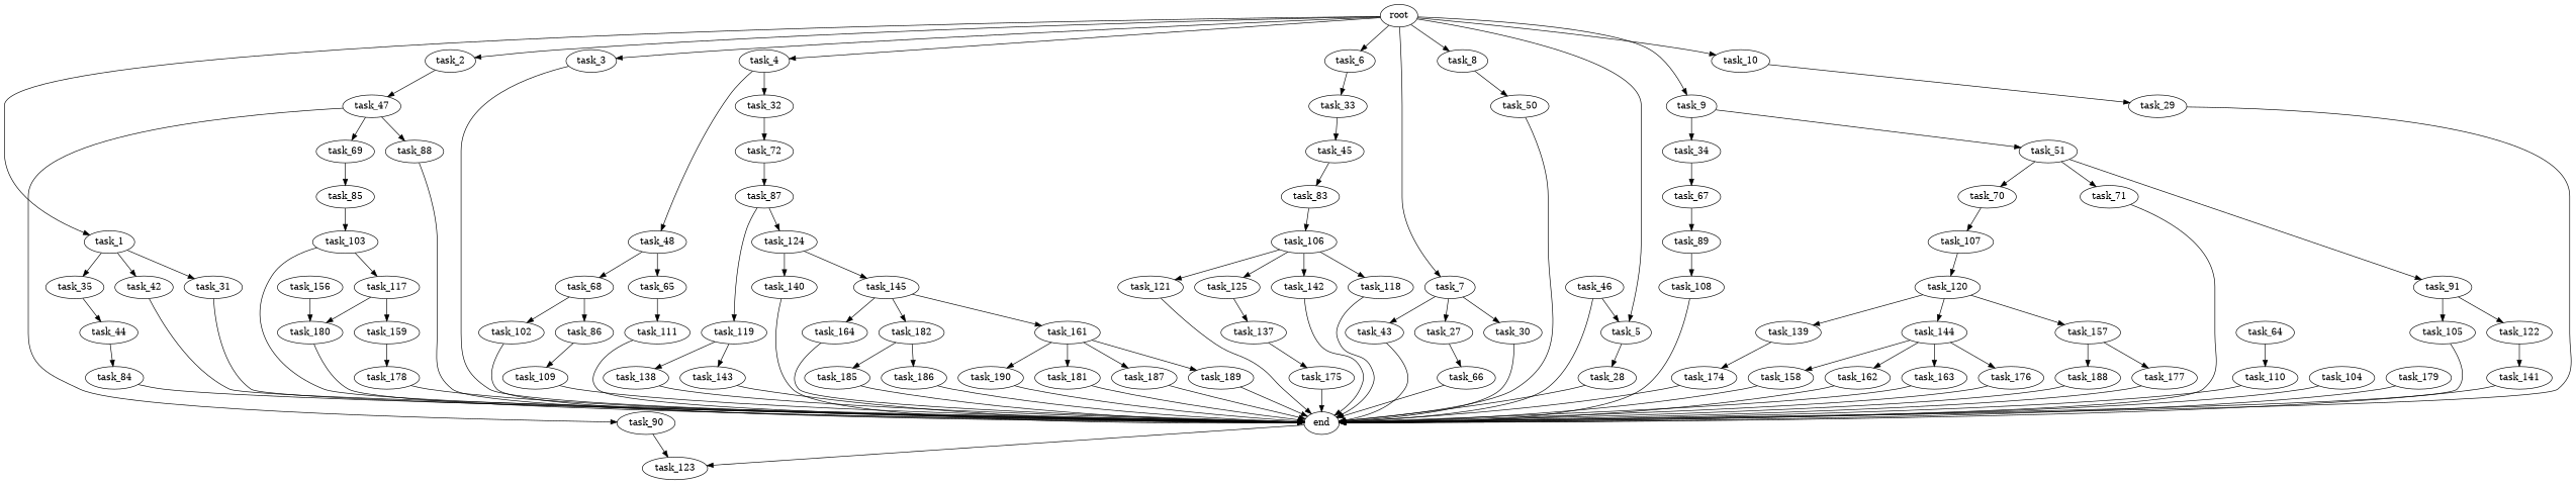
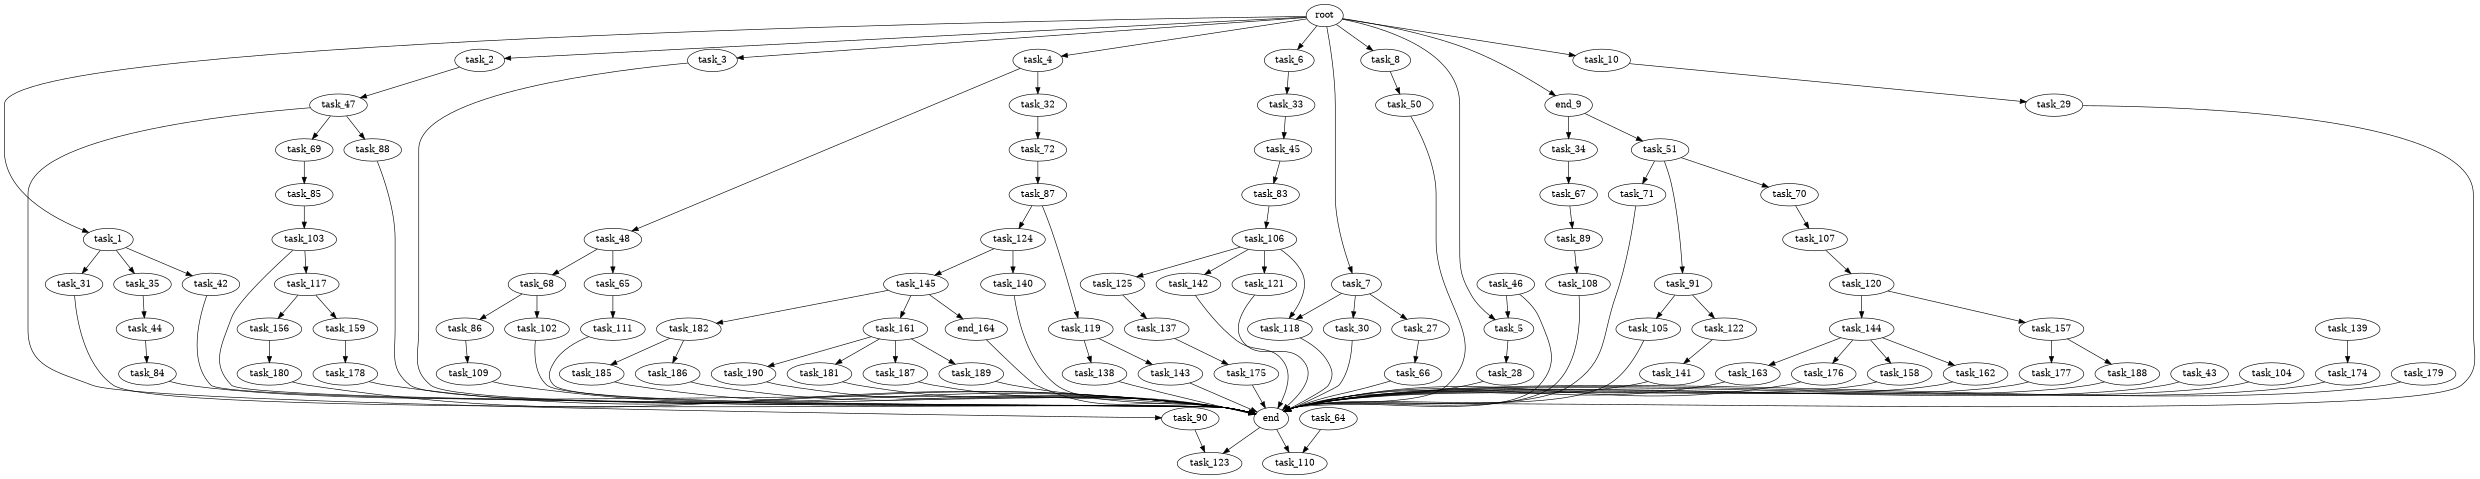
  digraph {
    root
    task_1
    task_2
    task_3
    task_4
    task_5
    task_6
    task_7
    task_8
-   task_9
+   task_9 [label=end_9]
    task_10
    task_31
    task_35
    task_42
    task_47
    end
    task_32
    task_48
    task_28
    task_33
    task_27
    task_30
    task_43
    task_50
    task_34
    task_51
    task_29
    task_44
    task_69
    task_88
    task_90
    task_123
    task_72
    task_65
    task_68
    task_46
    task_45
    task_66
    task_67
    task_70
    task_71
    task_91
    task_87
    task_83
    task_89
    task_84
    task_106
    task_85
    task_111
    task_86
    task_102
    task_64
    task_110
    task_107
    task_105
    task_122
    task_108
    task_109
    task_103
    task_120
    task_119
    task_124
    task_104
    task_118
    task_121
    task_125
    task_142
    task_117
    task_156
    task_159
    task_138
    task_143
    task_140
    task_145
    task_141
    task_137
    task_139
    task_144
    task_157
    task_180
    task_178
    task_174
    task_158
    task_162
    task_163
    task_176
    task_177
    task_188
    task_161
-   task_164
+   task_164 [label=end_164]
    task_182
    task_175
    task_181
    task_187
    task_189
    task_190
    task_185
    task_186
    task_179
    root -> task_1
    root -> task_2
    root -> task_3
    root -> task_4
    root -> task_5
    root -> task_6
    root -> task_7
    root -> task_8
    root -> task_9
    root -> task_10
    task_1 -> task_31
    task_1 -> task_35
    task_1 -> task_42
    task_2 -> task_47
    task_3 -> end
    task_4 -> task_32
    task_4 -> task_48
    task_5 -> task_28
    task_6 -> task_33
    task_7 -> task_27
    task_7 -> task_30
-   task_7 -> task_43
+   task_7 -> task_118
    task_8 -> task_50
    task_9 -> task_34
    task_9 -> task_51
    task_10 -> task_29
    task_31 -> end
    task_35 -> task_44
    task_42 -> end
    task_47 -> task_69
    task_47 -> task_88
    task_47 -> task_90
    end -> task_123
    task_32 -> task_72
    task_48 -> task_65
    task_48 -> task_68
    task_28 -> end
    task_33 -> task_45
    task_27 -> task_66
    task_30 -> end
    task_43 -> end
    task_50 -> end
    task_34 -> task_67
    task_51 -> task_70
    task_51 -> task_71
    task_51 -> task_91
    task_29 -> end
    task_44 -> task_84
    task_69 -> task_85
    task_88 -> end
    task_90 -> task_123
    task_72 -> task_87
    task_65 -> task_111
    task_68 -> task_86
    task_68 -> task_102
    task_46 -> task_5
    task_46 -> end
    task_45 -> task_83
    task_66 -> end
    task_67 -> task_89
    task_70 -> task_107
    task_71 -> end
    task_91 -> task_105
    task_91 -> task_122
    task_87 -> task_119
    task_87 -> task_124
    task_83 -> task_106
    task_89 -> task_108
    task_84 -> end
    task_106 -> task_118
    task_106 -> task_121
    task_106 -> task_125
    task_106 -> task_142
    task_85 -> task_103
    task_111 -> end
    task_86 -> task_109
    task_102 -> end
    task_64 -> task_110
-   task_110 -> end
+   end -> task_110
    task_107 -> task_120
    task_105 -> end
    task_122 -> task_141
    task_108 -> end
    task_109 -> end
    task_103 -> end
    task_103 -> task_117
-   task_120 -> task_139
    task_120 -> task_144
    task_120 -> task_157
    task_119 -> task_138
    task_119 -> task_143
    task_124 -> task_140
    task_124 -> task_145
    task_104 -> end
    task_118 -> end
    task_121 -> end
    task_125 -> task_137
    task_142 -> end
-   task_117 -> task_180
+   task_117 -> task_156
    task_117 -> task_159
    task_156 -> task_180
    task_159 -> task_178
    task_138 -> end
    task_143 -> end
    task_140 -> end
    task_145 -> task_161
    task_145 -> task_164
    task_145 -> task_182
    task_141 -> end
    task_137 -> task_175
    task_139 -> task_174
    task_144 -> task_158
    task_144 -> task_162
    task_144 -> task_163
    task_144 -> task_176
    task_157 -> task_177
    task_157 -> task_188
    task_180 -> end
    task_178 -> end
    task_174 -> end
    task_158 -> end
    task_162 -> end
    task_163 -> end
    task_176 -> end
    task_177 -> end
    task_188 -> end
    task_161 -> task_181
    task_161 -> task_187
    task_161 -> task_189
    task_161 -> task_190
    task_164 -> end
    task_182 -> task_185
    task_182 -> task_186
    task_175 -> end
    task_181 -> end
    task_187 -> end
    task_189 -> end
    task_190 -> end
    task_185 -> end
    task_186 -> end
    task_179 -> end
  }
